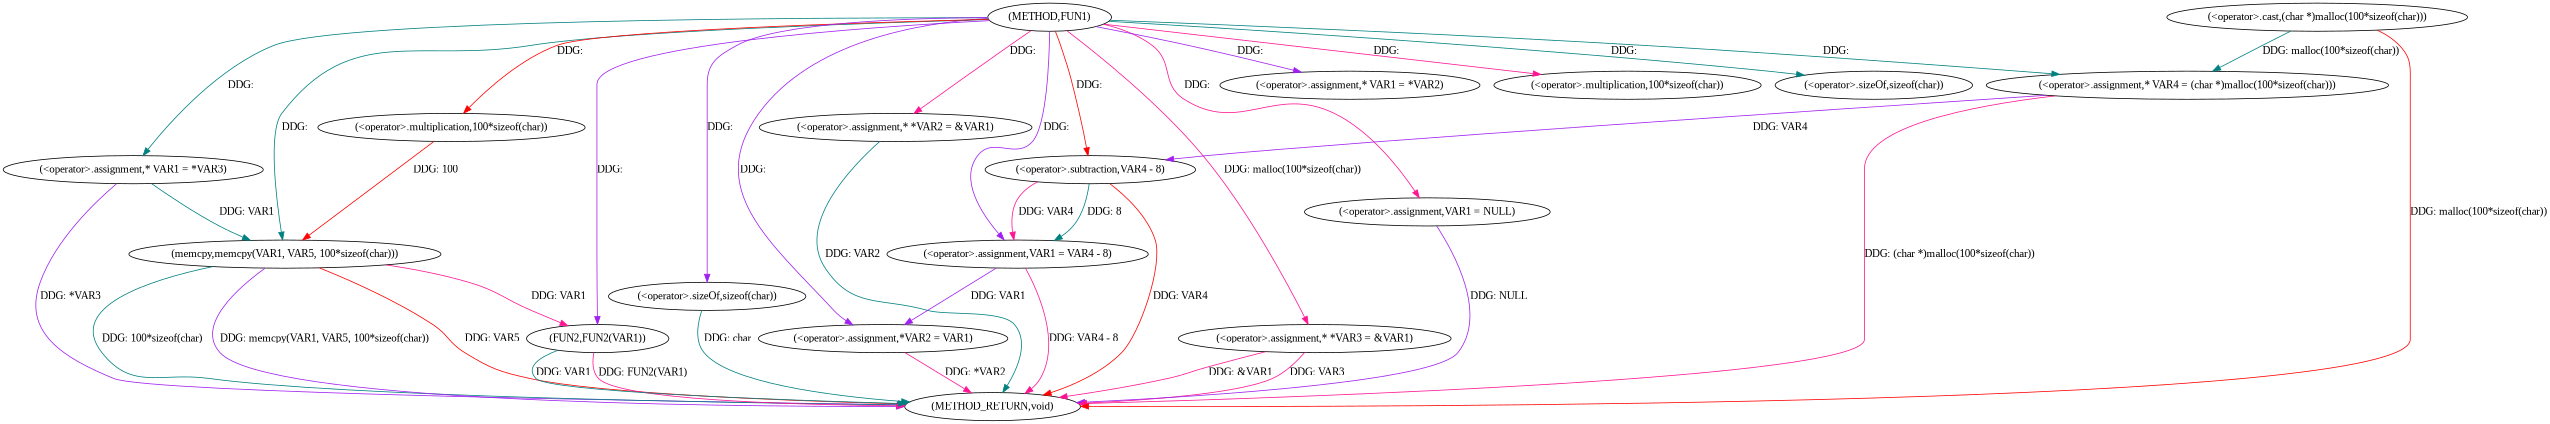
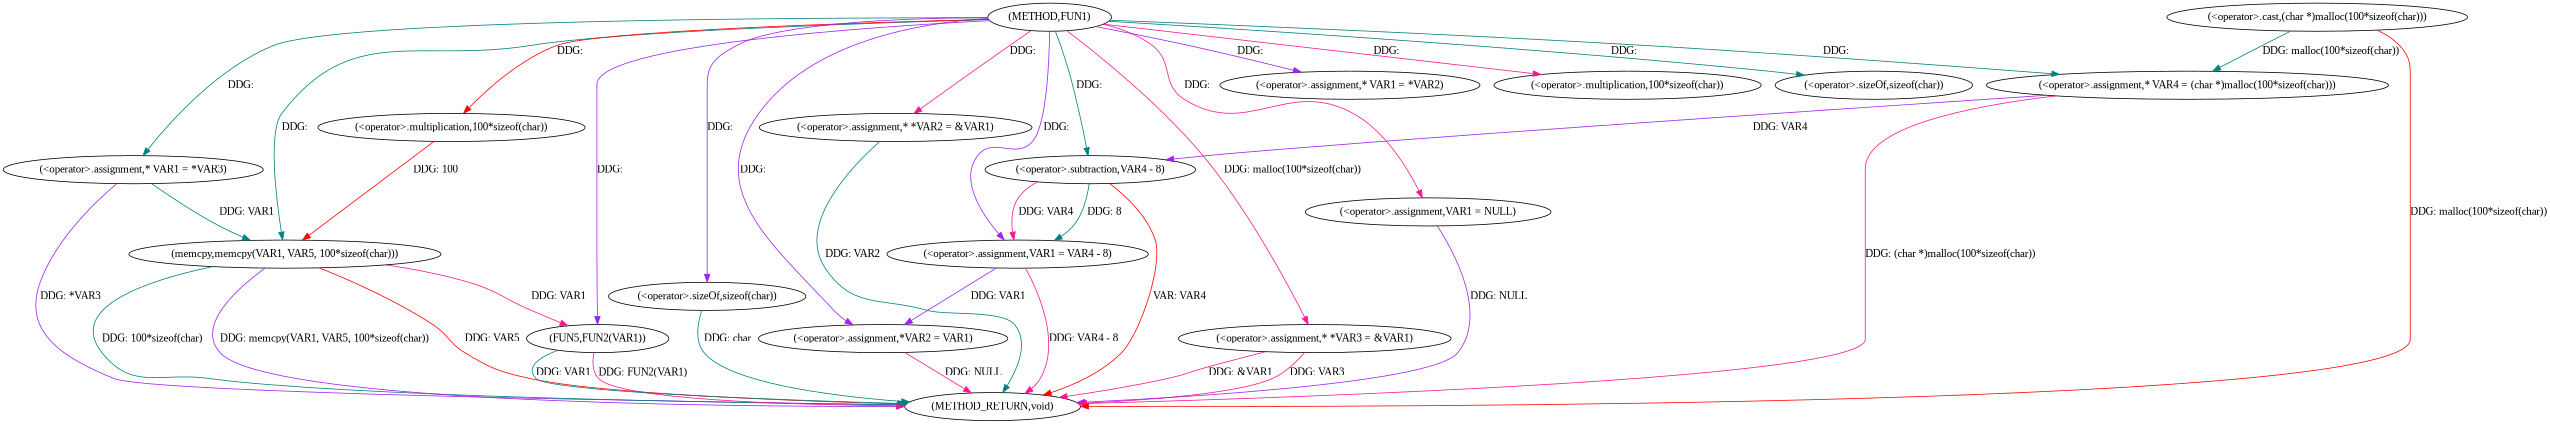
  digraph {
    fontname="Liberation Serif"
    node [fontname="Liberation Serif"]
    edge [color=deeppink fontname="Liberation Serif"]
    n1 [label="(METHOD,FUN1)"]
    n2 [label="(<operator>.assignment,* *VAR2 = &VAR1)"]
    n3 [label="(<operator>.assignment,* *VAR3 = &VAR1)"]
    n4 [label="(<operator>.assignment,VAR1 = NULL)"]
    n5 [label="(<operator>.assignment,* VAR1 = *VAR2)"]
    n6 [label="(<operator>.assignment,* VAR4 = (char *)malloc(100*sizeof(char)))"]
    n7 [label="(<operator>.multiplication,100*sizeof(char))"]
    n8 [label="(<operator>.sizeOf,sizeof(char))"]
    n9 [label="(<operator>.assignment,VAR1 = VAR4 - 8)"]
    n10 [label="(<operator>.subtraction,VAR4 - 8)"]
    n11 [label="(<operator>.assignment,*VAR2 = VAR1)"]
    n12 [label="(<operator>.assignment,* VAR1 = *VAR3)"]
    n13 [label="(memcpy,memcpy(VAR1, VAR5, 100*sizeof(char)))"]
    n14 [label="(<operator>.multiplication,100*sizeof(char))"]
    n15 [label="(<operator>.sizeOf,sizeof(char))"]
-   n16 [label="(FUN2,FUN2(VAR1))"]
+   n16 [label="(FUN5,FUN2(VAR1))"]
    n17 [label="(METHOD_RETURN,void)"]
    n18 [label="(<operator>.cast,(char *)malloc(100*sizeof(char)))"]
    n1 -> n2 [label="DDG: "]
    n1 -> n3 [label="DDG: malloc(100*sizeof(char))"]
    n1 -> n4 [label="DDG: "]
    n1 -> n5 [color=purple label="DDG: "]
    n1 -> n6 [color=teal label="DDG: "]
    n1 -> n7 [label="DDG: "]
    n1 -> n8 [color=teal label="DDG: "]
    n1 -> n9 [color=purple label="DDG: "]
-   n1 -> n10 [color=red label="DDG: "]
+   n1 -> n10 [color=teal label="DDG: "]
    n1 -> n11 [color=purple label="DDG: "]
    n1 -> n12 [color=teal label="DDG: "]
    n1 -> n13 [color=teal label="DDG: "]
    n1 -> n14 [color=red label="DDG: "]
    n1 -> n15 [color=purple label="DDG: "]
    n1 -> n16 [color=purple label="DDG: "]
    n2 -> n17 [color=teal label="DDG: VAR2"]
    n3 -> n17 [label="DDG: &VAR1"]
    n3 -> n17 [label="DDG: VAR3"]
    n4 -> n17 [color=purple label="DDG: NULL"]
    n6 -> n10 [color=purple label="DDG: VAR4"]
    n6 -> n17 [label="DDG: (char *)malloc(100*sizeof(char))"]
    n9 -> n11 [color=purple label="DDG: VAR1"]
    n9 -> n17 [label="DDG: VAR4 - 8"]
    n10 -> n9 [label="DDG: VAR4"]
    n10 -> n9 [color=teal label="DDG: 8"]
-   n10 -> n17 [color=red label="DDG: VAR4"]
-   n11 -> n17 [label="DDG: *VAR2"]
+   n10 -> n17 [color=red label="VAR: VAR4"]
+   n11 -> n17 [label="DDG: NULL"]
    n12 -> n13 [color=teal label="DDG: VAR1"]
    n12 -> n17 [color=purple label="DDG: *VAR3"]
    n13 -> n16 [label="DDG: VAR1"]
    n13 -> n17 [color=red label="DDG: VAR5"]
    n13 -> n17 [color=teal label="DDG: 100*sizeof(char)"]
    n13 -> n17 [color=purple label="DDG: memcpy(VAR1, VAR5, 100*sizeof(char))"]
    n14 -> n13 [color=red label="DDG: 100"]
    n15 -> n17 [color=teal label="DDG: char"]
    n16 -> n17 [label="DDG: FUN2(VAR1)"]
    n16 -> n17 [color=teal label="DDG: VAR1"]
    n18 -> n6 [color=teal label="DDG: malloc(100*sizeof(char))"]
    n18 -> n17 [color=red label="DDG: malloc(100*sizeof(char))"]
  }
